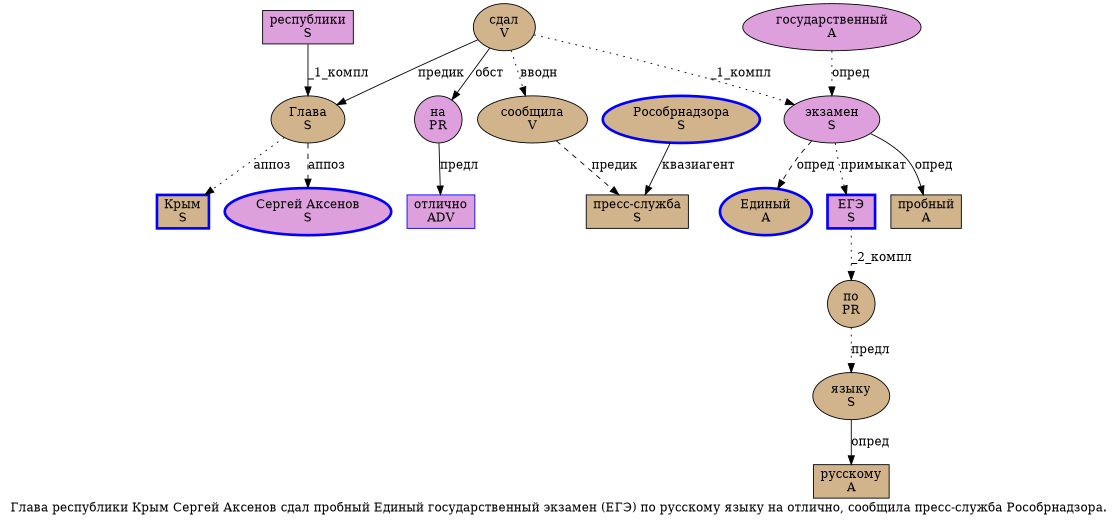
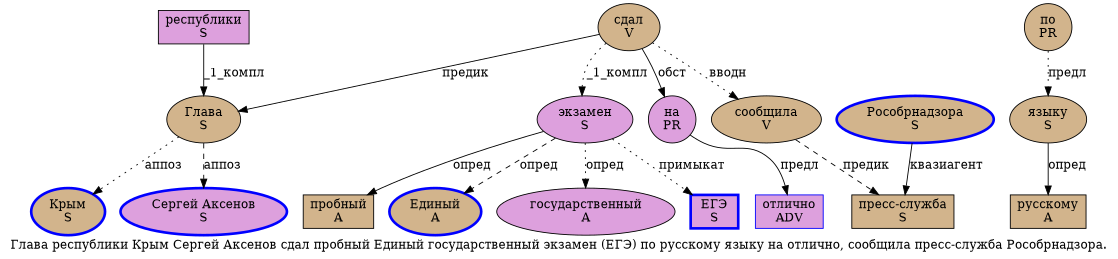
  digraph {
    label="Глава республики Крым Сергей Аксенов сдал пробный Единый государственный экзамен (ЕГЭ) по русскому языку на отлично, сообщила пресс-служба Рособрнадзора."
    node [fillcolor=tan penwidth=1 shape=ellipse style=filled]
    edge [style=dotted]
    n1 [label="Глава\nS"]
-   n2 [color=blue label="Крым\nS" penwidth=3 shape=box]
+   n2 [color=blue label="Крым\nS" penwidth=3]
    n3 [color=blue fillcolor=plum label="Сергей Аксенов\nS" penwidth=3]
    n4 [fillcolor=plum label="республики\nS" shape=box]
    n5 [label="сдал\nV"]
    n6 [fillcolor=plum label="экзамен\nS"]
    n7 [fillcolor=plum label="на\nPR"]
    n8 [label="сообщила\nV"]
    n9 [label="пробный\nA" shape=box]
    n10 [color=blue label="Единый\nA" penwidth=3]
    n11 [fillcolor=plum label="государственный\nA"]
    n12 [color=blue fillcolor=plum label="ЕГЭ\nS" penwidth=3 shape=box]
    n13 [color=blue fillcolor=plum label="отлично\nADV" shape=box]
    n14 [label="пресс-служба\nS" shape=box]
    n15 [label="по\nPR"]
    n16 [label="языку\nS"]
    n17 [label="русскому\nA" shape=box]
    n18 [color=blue label="Рособрнадзора\nS" penwidth=3]
    n1 -> n2 [label="аппоз"]
    n1 -> n3 [label="аппоз" style=dashed]
    n4 -> n1 [label="_1_компл" style=solid]
    n5 -> n1 [label="предик" style=solid]
    n5 -> n6 [label="_1_компл"]
    n5 -> n7 [label="обст" style=solid]
    n5 -> n8 [label="вводн"]
    n6 -> n9 [label="опред" style=solid]
    n6 -> n10 [label="опред" style=dashed]
-   n11 -> n6 [label="опред"]
+   n6 -> n11 [label="опред"]
    n6 -> n12 [label="примыкат"]
    n7 -> n13 [label="предл" style=solid]
    n8 -> n14 [label="предик" style=dashed]
-   n12 -> n15 [label="_2_компл"]
    n15 -> n16 [label="предл"]
    n16 -> n17 [label="опред" style=solid]
    n18 -> n14 [label="квазиагент" style=solid]
  }
